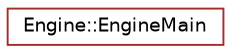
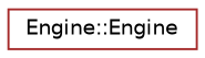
  digraph {
    rankdir=TB
-   n1 [color=brown fillcolor=white fontname=Helvetica fontsize=10 height=0.2 label="Engine::EngineMain" shape=record style=filled width=0.4]
+   n1 [color=brown fillcolor=white fontname=Helvetica fontsize=10 height=0.2 label="Engine::Engine" shape=record style=filled width=0.4]
  }
